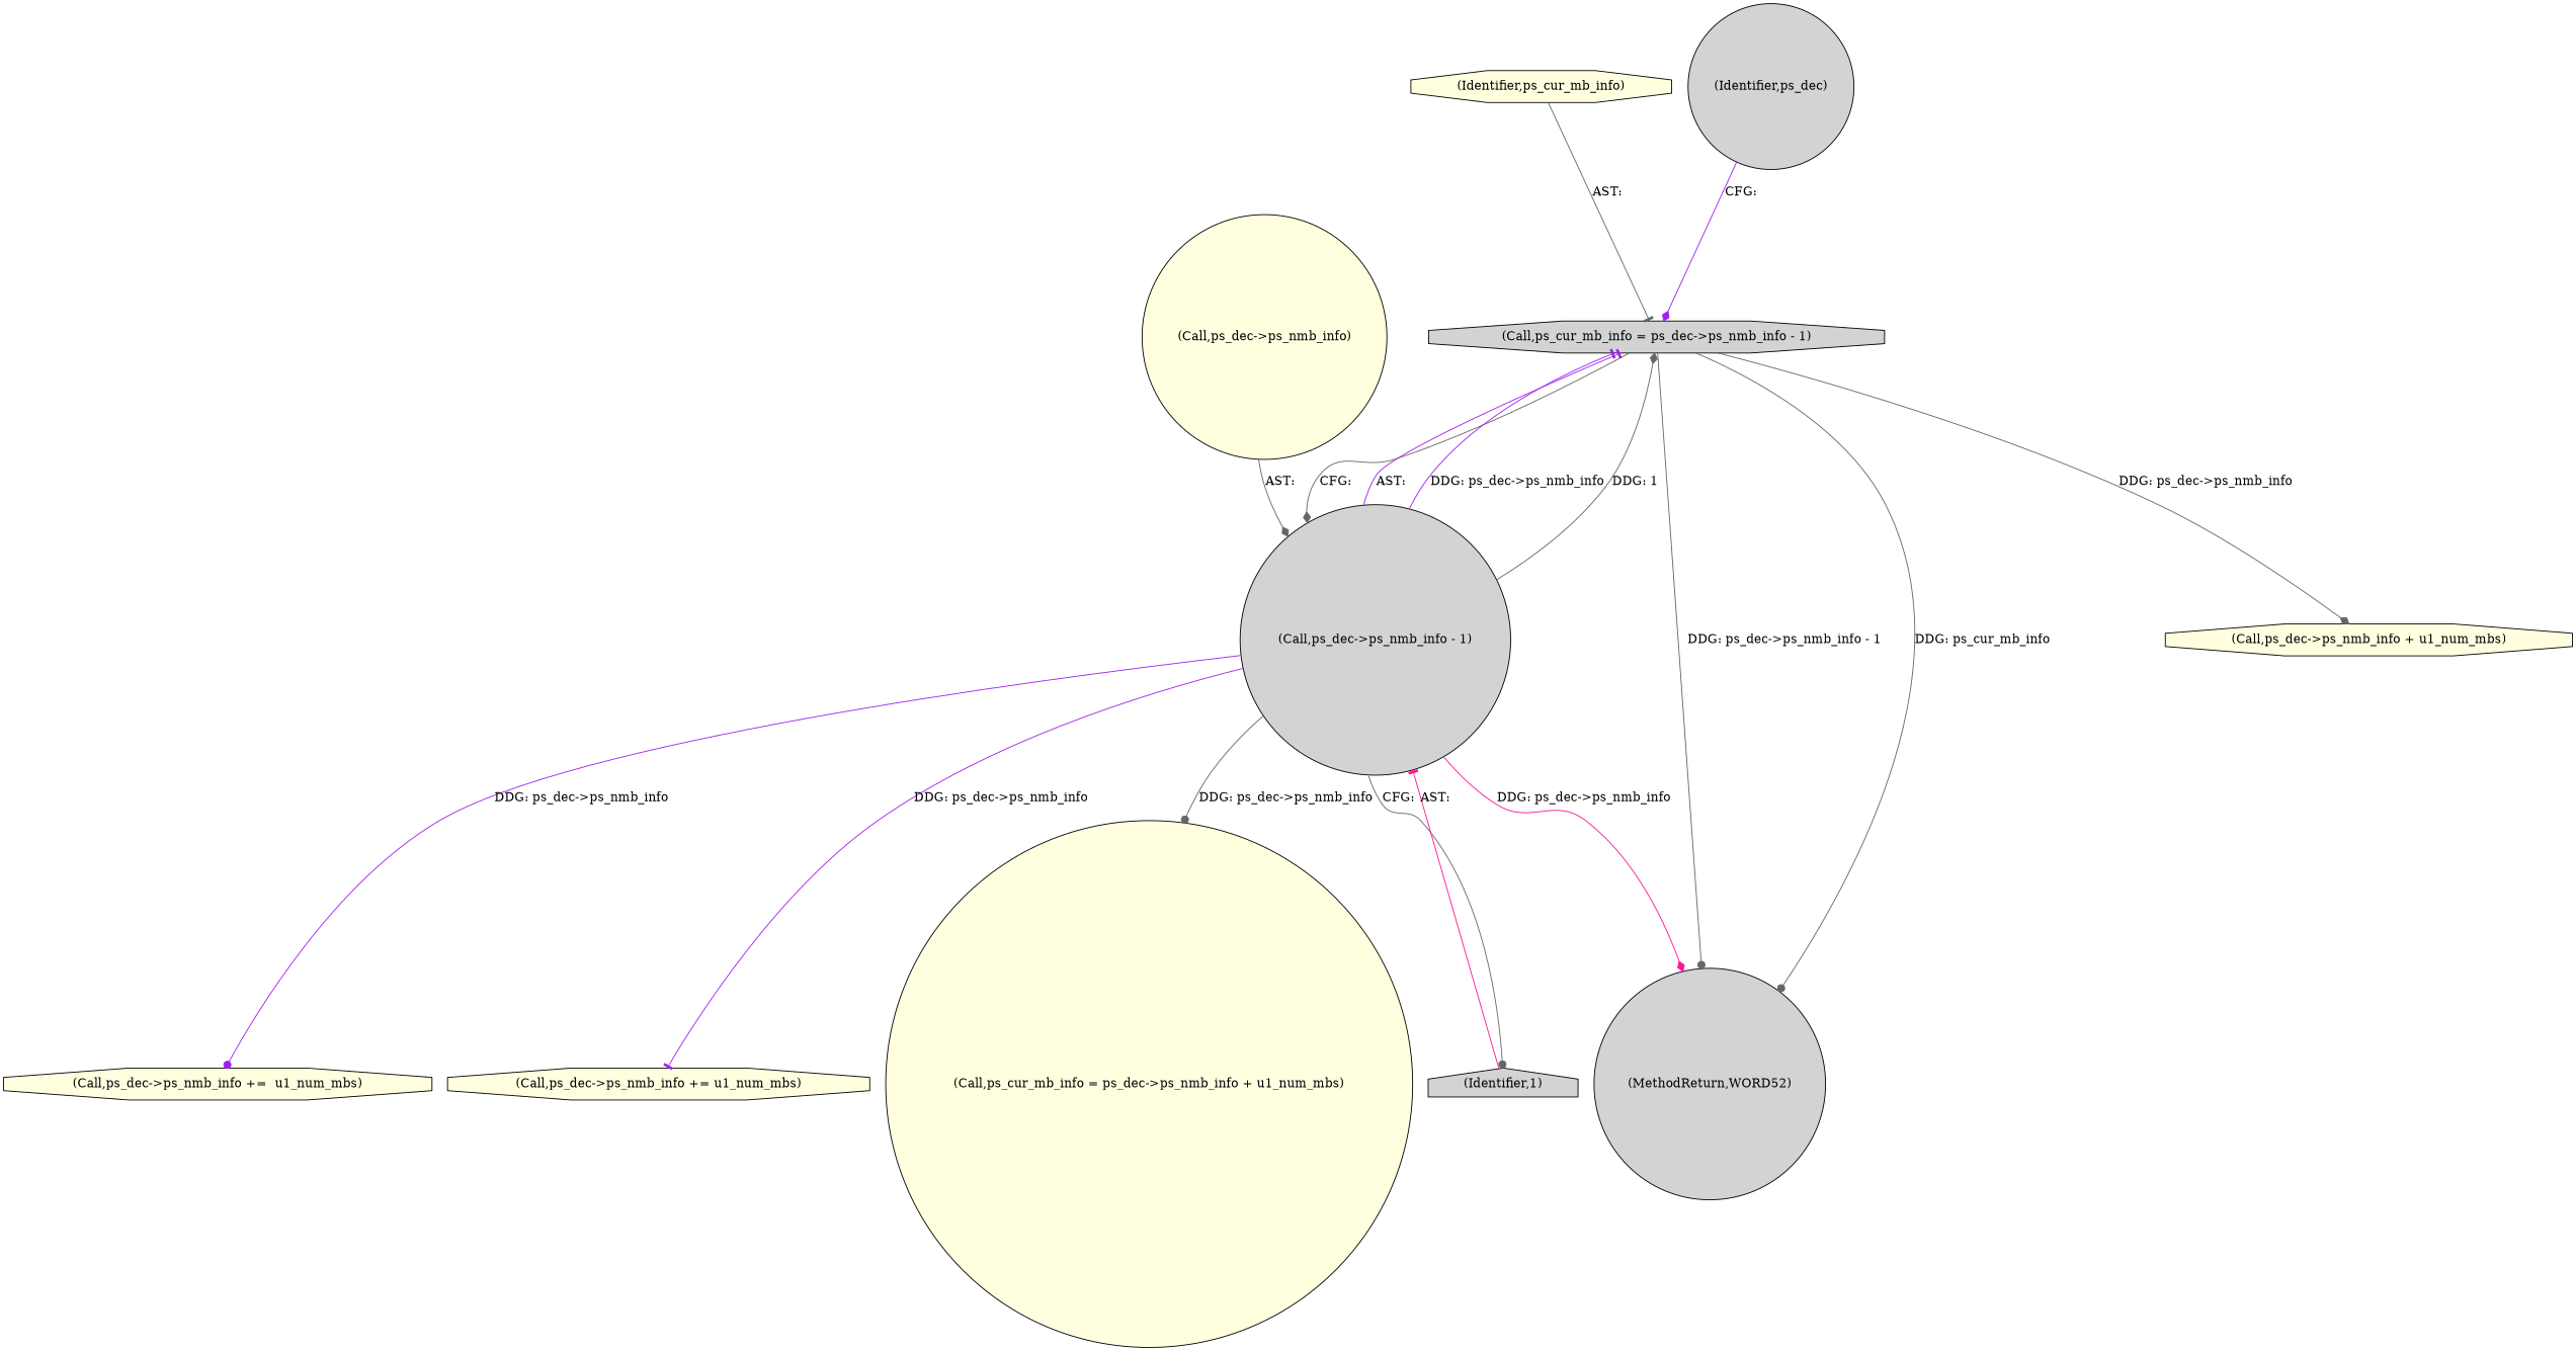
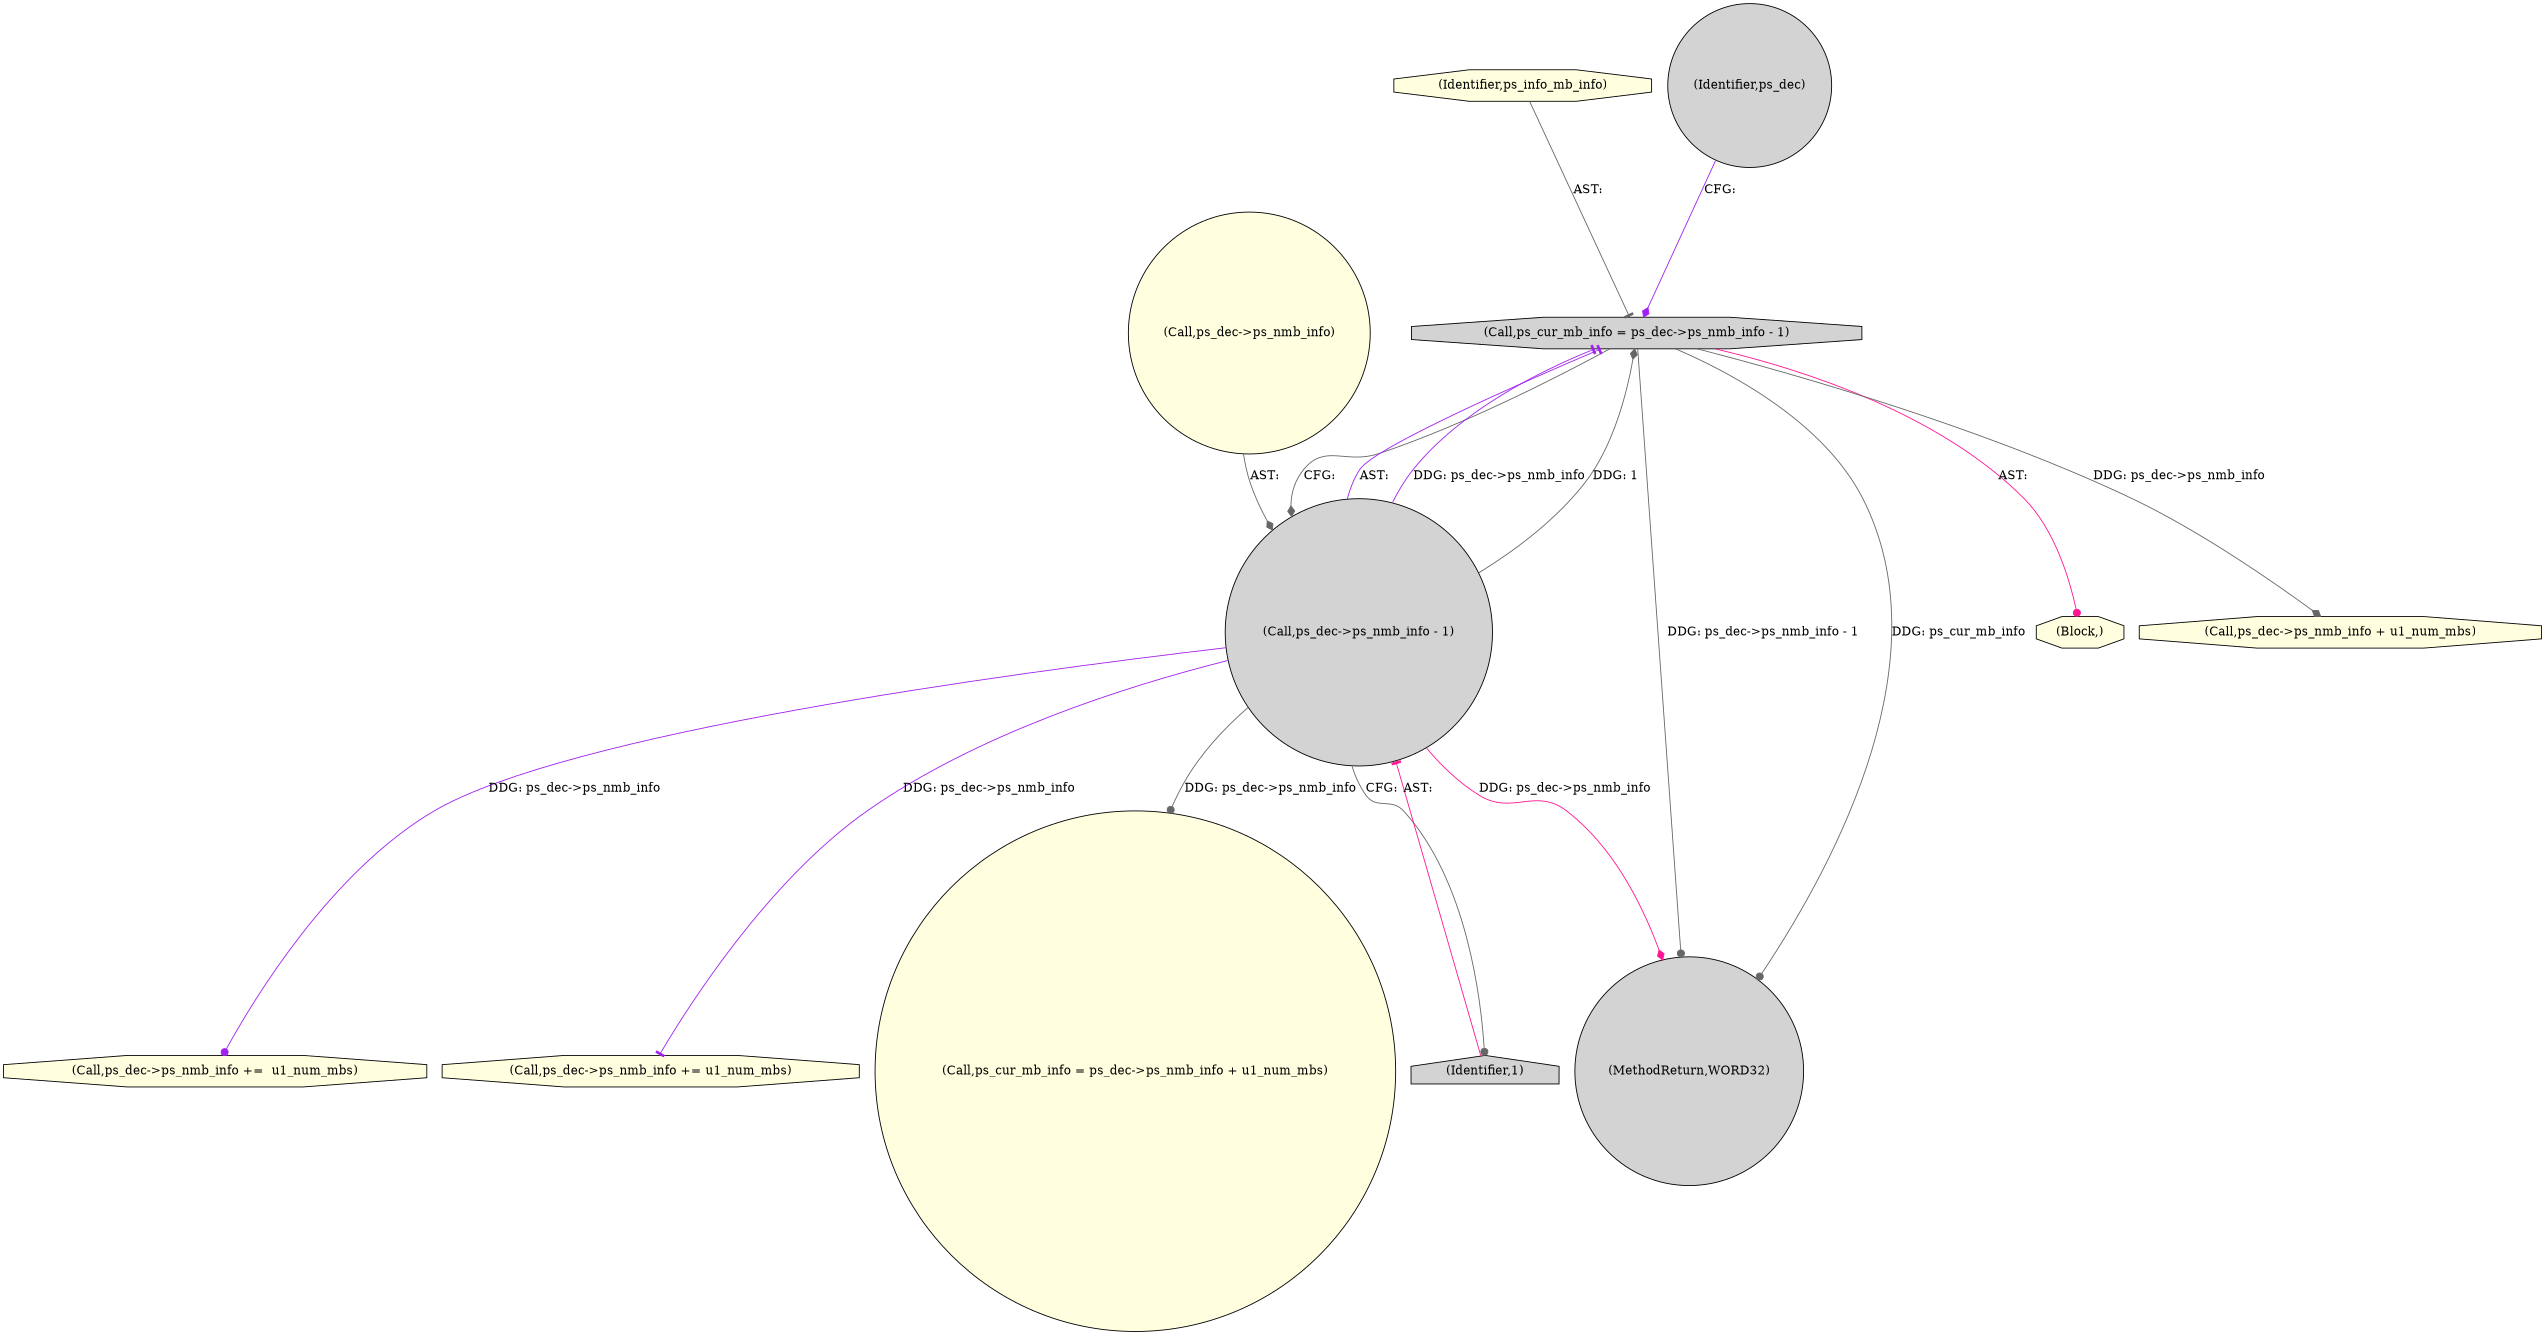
  digraph {
    node [fillcolor=lightyellow shape=octagon style=filled]
    edge [arrowhead=diamond color=gray40]
    n1 [fillcolor=lightgrey label="(Call,ps_cur_mb_info = ps_dec->ps_nmb_info - 1)"]
    n2 [fillcolor=lightgrey label="(Call,ps_dec->ps_nmb_info - 1)" shape=circle]
-   n3 [fillcolor=lightgrey label="(MethodReturn,WORD52)" shape=circle]
+   n3 [fillcolor=lightgrey label="(MethodReturn,WORD32)" shape=circle]
+   n4 [label="(Block,)"]
    n5 [label="(Call,ps_dec->ps_nmb_info + u1_num_mbs)"]
    n6 [label="(Call,ps_dec->ps_nmb_info +=  u1_num_mbs)"]
    n7 [label="(Call,ps_dec->ps_nmb_info += u1_num_mbs)"]
    n8 [label="(Call,ps_cur_mb_info = ps_dec->ps_nmb_info + u1_num_mbs)" shape=circle]
    n9 [fillcolor=lightgrey label="(Identifier,1)" shape=house]
    n10 [label="(Call,ps_dec->ps_nmb_info)" shape=circle]
-   n11 [label="(Identifier,ps_cur_mb_info)"]
+   n11 [label="(Identifier,ps_info_mb_info)"]
    n12 [fillcolor=lightgrey label="(Identifier,ps_dec)" shape=circle]
    n1 -> n2 [label="CFG: "]
    n1 -> n3 [arrowhead=dot label="DDG: ps_dec->ps_nmb_info - 1"]
    n1 -> n3 [arrowhead=dot label="DDG: ps_cur_mb_info"]
+   n1 -> n4 [arrowhead=dot color=deeppink label="AST: "]
    n1 -> n5 [label="DDG: ps_dec->ps_nmb_info"]
    n2 -> n1 [arrowhead=tee color=purple label="AST: "]
    n2 -> n1 [arrowhead=tee color=purple label="DDG: ps_dec->ps_nmb_info"]
    n2 -> n1 [label="DDG: 1"]
    n2 -> n3 [color=deeppink label="DDG: ps_dec->ps_nmb_info"]
    n2 -> n6 [arrowhead=dot color=purple label="DDG: ps_dec->ps_nmb_info"]
    n2 -> n7 [arrowhead=tee color=purple label="DDG: ps_dec->ps_nmb_info"]
    n2 -> n8 [arrowhead=dot label="DDG: ps_dec->ps_nmb_info"]
    n2 -> n9 [arrowhead=dot label="CFG: "]
    n9 -> n2 [arrowhead=tee color=deeppink label="AST: "]
    n10 -> n2 [label="AST: "]
    n11 -> n1 [arrowhead=tee label="AST: "]
    n12 -> n1 [color=purple label="CFG: "]
  }
